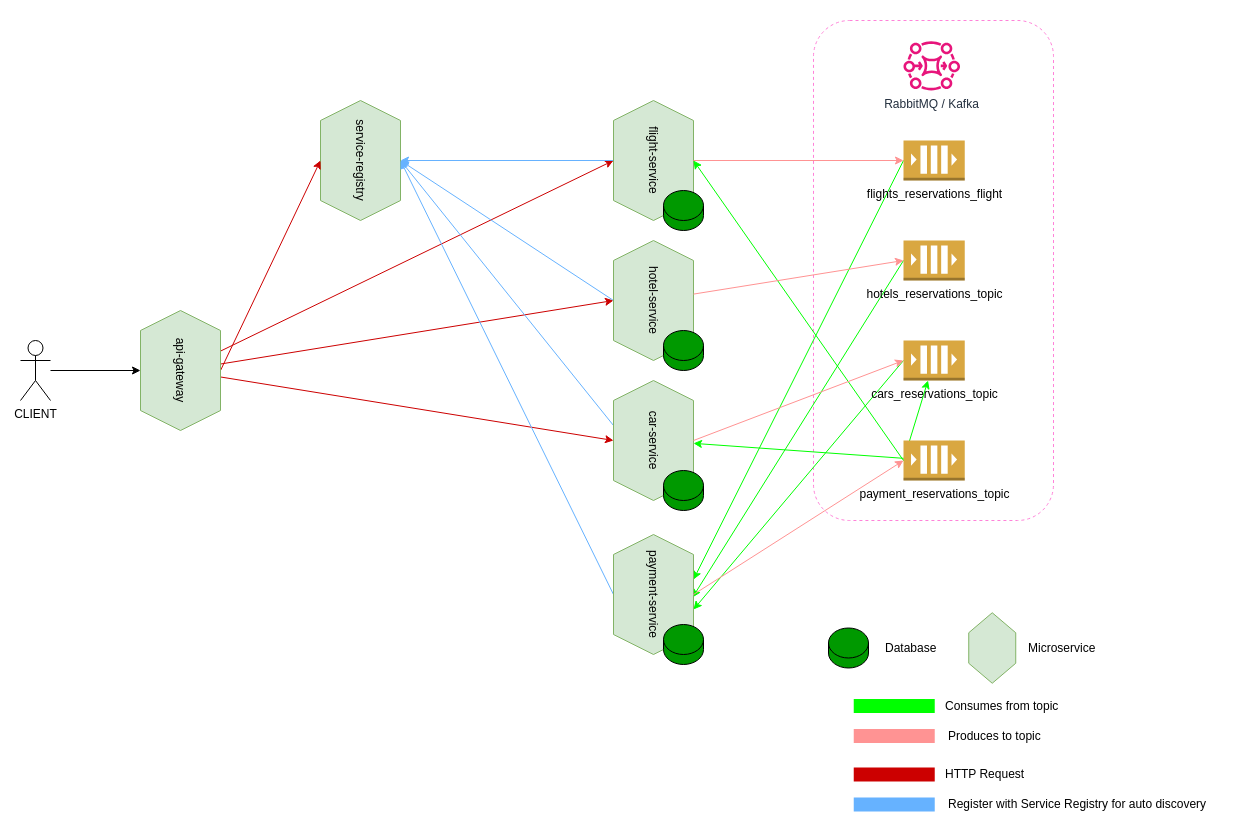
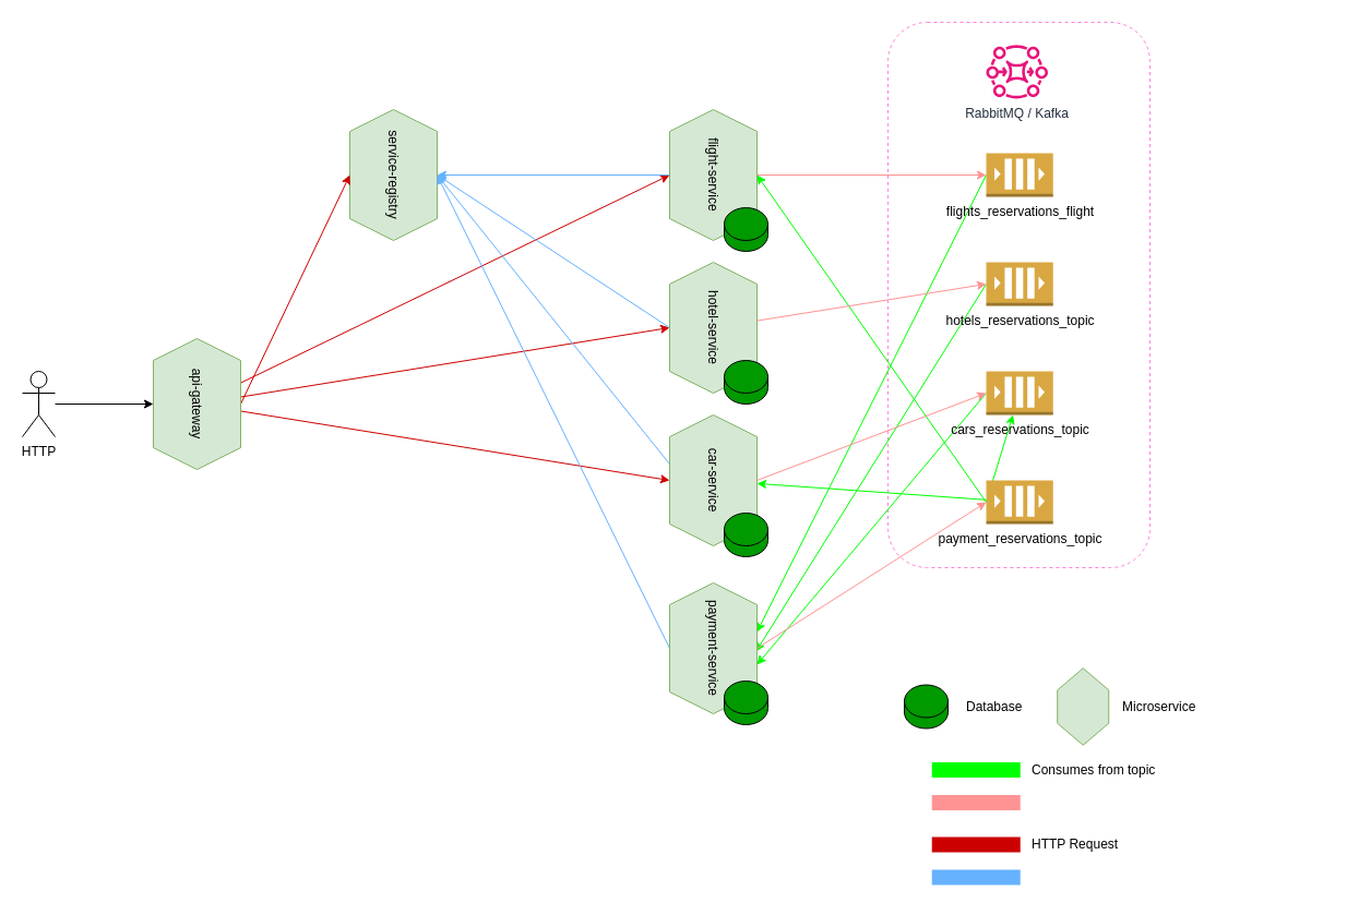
  <mxCell id="0" />
  <mxCell id="1" parent="0" />
  <mxCell id="2" value="" style="rounded=1;whiteSpace=wrap;html=1;fillColor=none;strokeColor=#ff82d9;dashed=1;" parent="1" vertex="1"><mxGeometry x="813" y="20" width="240" height="500" as="geometry" /></mxCell>
  <mxCell id="3" value="service-registry" style="shape=hexagon;perimeter=hexagonPerimeter2;whiteSpace=wrap;html=1;fixedSize=1;rotation=90;fillColor=#d5e8d4;strokeColor=#82b366;" parent="1" vertex="1"><mxGeometry x="300" y="120" width="120" height="80" as="geometry" /></mxCell>
  <mxCell id="4" style="rounded=0;orthogonalLoop=1;jettySize=auto;html=1;exitX=0.5;exitY=0;exitDx=0;exitDy=0;entryX=0.5;entryY=1;entryDx=0;entryDy=0;strokeColor=#CC0000;" parent="1" source="8" target="3" edge="1"><mxGeometry relative="1" as="geometry" /></mxCell>
  <mxCell id="5" style="rounded=0;orthogonalLoop=1;jettySize=auto;html=1;entryX=0.5;entryY=1;entryDx=0;entryDy=0;strokeColor=#CC0000;" parent="1" source="8" target="10" edge="1"><mxGeometry relative="1" as="geometry" /></mxCell>
  <mxCell id="6" style="rounded=0;orthogonalLoop=1;jettySize=auto;html=1;entryX=0.5;entryY=1;entryDx=0;entryDy=0;strokeColor=#CC0000;" parent="1" source="8" target="12" edge="1"><mxGeometry relative="1" as="geometry" /></mxCell>
  <mxCell id="7" style="rounded=0;orthogonalLoop=1;jettySize=auto;html=1;entryX=0.5;entryY=1;entryDx=0;entryDy=0;strokeColor=#CC0000;" parent="1" source="8" target="14" edge="1"><mxGeometry relative="1" as="geometry" /></mxCell>
  <mxCell id="8" value="api-gateway" style="shape=hexagon;perimeter=hexagonPerimeter2;whiteSpace=wrap;html=1;fixedSize=1;rotation=90;fillColor=#d5e8d4;strokeColor=#82b366;" parent="1" vertex="1"><mxGeometry x="120" y="330" width="120" height="80" as="geometry" /></mxCell>
  <mxCell id="9" style="rounded=0;orthogonalLoop=1;jettySize=auto;html=1;entryX=0.5;entryY=0;entryDx=0;entryDy=0;strokeColor=#66B2FF;" parent="1" source="10" target="3" edge="1"><mxGeometry relative="1" as="geometry" /></mxCell>
  <mxCell id="10" value="flight-service" style="shape=hexagon;perimeter=hexagonPerimeter2;whiteSpace=wrap;html=1;fixedSize=1;rotation=90;fillColor=#d5e8d4;strokeColor=#82b366;" parent="1" vertex="1"><mxGeometry x="593" y="120" width="120" height="80" as="geometry" /></mxCell>
  <mxCell id="11" style="rounded=0;orthogonalLoop=1;jettySize=auto;html=1;exitX=0.5;exitY=1;exitDx=0;exitDy=0;strokeColor=#66B2FF;entryX=0.5;entryY=0;entryDx=0;entryDy=0;" parent="1" source="12" target="3" edge="1"><mxGeometry relative="1" as="geometry"><mxPoint x="273" y="40" as="targetPoint" /></mxGeometry></mxCell>
  <mxCell id="12" value="hotel-service" style="shape=hexagon;perimeter=hexagonPerimeter2;whiteSpace=wrap;html=1;fixedSize=1;rotation=90;fillColor=#d5e8d4;strokeColor=#82b366;" parent="1" vertex="1"><mxGeometry x="593" y="260" width="120" height="80" as="geometry" /></mxCell>
  <mxCell id="13" style="rounded=0;orthogonalLoop=1;jettySize=auto;html=1;exitX=0.375;exitY=1;exitDx=0;exitDy=0;entryX=0.5;entryY=0;entryDx=0;entryDy=0;strokeColor=#66B2FF;" parent="1" source="14" target="3" edge="1"><mxGeometry relative="1" as="geometry" /></mxCell>
  <mxCell id="14" value="car-service" style="shape=hexagon;perimeter=hexagonPerimeter2;whiteSpace=wrap;html=1;fixedSize=1;rotation=90;fillColor=#d5e8d4;strokeColor=#82b366;" parent="1" vertex="1"><mxGeometry x="593" y="400" width="120" height="80" as="geometry" /></mxCell>
  <mxCell id="15" style="edgeStyle=orthogonalEdgeStyle;rounded=0;orthogonalLoop=1;jettySize=auto;html=1;entryX=0.5;entryY=1;entryDx=0;entryDy=0;" parent="1" source="16" target="8" edge="1"><mxGeometry relative="1" as="geometry" /></mxCell>
- <mxCell id="16" value="CLIENT" style="shape=umlActor;verticalLabelPosition=bottom;verticalAlign=top;html=1;outlineConnect=0;" parent="1" vertex="1"><mxGeometry x="20" y="340" width="30" height="60" as="geometry" /></mxCell>
+ <mxCell id="16" value="HTTP" style="shape=umlActor;verticalLabelPosition=bottom;verticalAlign=top;html=1;outlineConnect=0;" parent="1" vertex="1"><mxGeometry x="20" y="340" width="30" height="60" as="geometry" /></mxCell>
  <mxCell id="17" value="" style="shape=cylinder3;whiteSpace=wrap;html=1;boundedLbl=1;backgroundOutline=1;size=15;fillColor=#009900;" parent="1" vertex="1"><mxGeometry x="663" y="470" width="40" height="40" as="geometry" /></mxCell>
  <mxCell id="18" value="RabbitMQ / Kafka" style="sketch=0;outlineConnect=0;fontColor=#232F3E;gradientColor=none;fillColor=#E7157B;strokeColor=none;dashed=0;verticalLabelPosition=bottom;verticalAlign=top;align=center;html=1;fontSize=12;fontStyle=0;aspect=fixed;pointerEvents=1;shape=mxgraph.aws4.mq_broker;" parent="1" vertex="1"><mxGeometry x="903" y="40" width="56.52" height="50" as="geometry" /></mxCell>
  <mxCell id="19" style="rounded=0;orthogonalLoop=1;jettySize=auto;html=1;exitX=0;exitY=0.5;exitDx=0;exitDy=0;exitPerimeter=0;strokeColor=#00FF00;entryX=0.625;entryY=0;entryDx=0;entryDy=0;" parent="1" source="20" target="35" edge="1"><mxGeometry relative="1" as="geometry"><mxPoint x="692" y="599" as="targetPoint" /></mxGeometry></mxCell>
  <mxCell id="20" value="cars_reservations_topic" style="outlineConnect=0;dashed=0;verticalLabelPosition=bottom;verticalAlign=top;align=center;html=1;shape=mxgraph.aws3.queue;fillColor=#D9A741;gradientColor=none;" parent="1" vertex="1"><mxGeometry x="903" y="340" width="61.25" height="40" as="geometry" /></mxCell>
  <mxCell id="21" style="rounded=0;orthogonalLoop=1;jettySize=auto;html=1;exitX=0;exitY=0.5;exitDx=0;exitDy=0;exitPerimeter=0;entryX=0.375;entryY=0;entryDx=0;entryDy=0;strokeColor=#00FF00;" parent="1" source="22" target="35" edge="1"><mxGeometry relative="1" as="geometry" /></mxCell>
  <mxCell id="22" value="flights_reservations_flight" style="outlineConnect=0;dashed=0;verticalLabelPosition=bottom;verticalAlign=top;align=center;html=1;shape=mxgraph.aws3.queue;fillColor=#D9A741;gradientColor=none;" parent="1" vertex="1"><mxGeometry x="903" y="140" width="61.25" height="40" as="geometry" /></mxCell>
  <mxCell id="23" style="rounded=0;orthogonalLoop=1;jettySize=auto;html=1;strokeColor=#00FF00;" parent="1" source="26" target="14" edge="1"><mxGeometry relative="1" as="geometry" /></mxCell>
  <mxCell id="24" value="" style="rounded=0;orthogonalLoop=1;jettySize=auto;html=1;exitX=0;exitY=0.5;exitDx=0;exitDy=0;exitPerimeter=0;strokeColor=#00FF00;" parent="1" source="26" target="20" edge="1"><mxGeometry relative="1" as="geometry" /></mxCell>
  <mxCell id="25" style="rounded=0;orthogonalLoop=1;jettySize=auto;html=1;exitX=0;exitY=0.5;exitDx=0;exitDy=0;exitPerimeter=0;entryX=0.5;entryY=0;entryDx=0;entryDy=0;strokeColor=#00FF00;" parent="1" source="26" target="10" edge="1"><mxGeometry relative="1" as="geometry" /></mxCell>
  <mxCell id="26" value="payment_reservations_topic" style="outlineConnect=0;dashed=0;verticalLabelPosition=bottom;verticalAlign=top;align=center;html=1;shape=mxgraph.aws3.queue;fillColor=#D9A741;gradientColor=none;" parent="1" vertex="1"><mxGeometry x="903" y="440" width="61.25" height="40" as="geometry" /></mxCell>
  <mxCell id="27" style="rounded=0;orthogonalLoop=1;jettySize=auto;html=1;exitX=0;exitY=0.5;exitDx=0;exitDy=0;exitPerimeter=0;strokeColor=#00FF00;" parent="1" source="28" edge="1"><mxGeometry relative="1" as="geometry"><mxPoint x="692" y="597" as="targetPoint" /></mxGeometry></mxCell>
  <mxCell id="28" value="hotels_reservations_topic" style="outlineConnect=0;dashed=0;verticalLabelPosition=bottom;verticalAlign=top;align=center;html=1;shape=mxgraph.aws3.queue;fillColor=#D9A741;gradientColor=none;" parent="1" vertex="1"><mxGeometry x="903" y="240" width="61.25" height="40" as="geometry" /></mxCell>
  <mxCell id="29" style="edgeStyle=orthogonalEdgeStyle;rounded=0;orthogonalLoop=1;jettySize=auto;html=1;entryX=0;entryY=0.5;entryDx=0;entryDy=0;entryPerimeter=0;strokeColor=#ff9393;" parent="1" source="10" target="22" edge="1"><mxGeometry relative="1" as="geometry" /></mxCell>
  <mxCell id="30" style="rounded=0;orthogonalLoop=1;jettySize=auto;html=1;entryX=0;entryY=0.5;entryDx=0;entryDy=0;entryPerimeter=0;strokeColor=#ff9393;" parent="1" source="12" target="28" edge="1"><mxGeometry relative="1" as="geometry" /></mxCell>
  <mxCell id="31" style="rounded=0;orthogonalLoop=1;jettySize=auto;html=1;exitX=0.5;exitY=0;exitDx=0;exitDy=0;entryX=0;entryY=0.5;entryDx=0;entryDy=0;entryPerimeter=0;strokeColor=#ff9393;" parent="1" source="14" target="20" edge="1"><mxGeometry relative="1" as="geometry" /></mxCell>
  <mxCell id="32" value="" style="shape=cylinder3;whiteSpace=wrap;html=1;boundedLbl=1;backgroundOutline=1;size=15;fillColor=#009900;" parent="1" vertex="1"><mxGeometry x="663" y="330" width="40" height="40" as="geometry" /></mxCell>
  <mxCell id="33" value="" style="shape=cylinder3;whiteSpace=wrap;html=1;boundedLbl=1;backgroundOutline=1;size=15;fillColor=#009900;" parent="1" vertex="1"><mxGeometry x="663" y="190" width="40" height="40" as="geometry" /></mxCell>
  <mxCell id="34" style="rounded=0;orthogonalLoop=1;jettySize=auto;html=1;exitX=0.5;exitY=1;exitDx=0;exitDy=0;entryX=0.5;entryY=0;entryDx=0;entryDy=0;strokeColor=#66B2FF;fillColor=#dae8fc;" parent="1" source="35" target="3" edge="1"><mxGeometry relative="1" as="geometry" /></mxCell>
  <mxCell id="35" value="payment-service" style="shape=hexagon;perimeter=hexagonPerimeter2;whiteSpace=wrap;html=1;fixedSize=1;rotation=90;fillColor=#d5e8d4;strokeColor=#82b366;" parent="1" vertex="1"><mxGeometry x="593" y="554" width="120" height="80" as="geometry" /></mxCell>
  <mxCell id="36" value="" style="shape=cylinder3;whiteSpace=wrap;html=1;boundedLbl=1;backgroundOutline=1;size=15;fillColor=#009900;" parent="1" vertex="1"><mxGeometry x="663" y="624" width="40" height="40" as="geometry" /></mxCell>
  <mxCell id="37" style="rounded=0;orthogonalLoop=1;jettySize=auto;html=1;exitX=0.5;exitY=0;exitDx=0;exitDy=0;entryX=0;entryY=0.5;entryDx=0;entryDy=0;entryPerimeter=0;strokeColor=#ff9393;" parent="1" source="35" target="26" edge="1"><mxGeometry relative="1" as="geometry"><mxPoint x="703" y="450" as="sourcePoint" /><mxPoint x="913" y="370" as="targetPoint" /></mxGeometry></mxCell>
  <mxCell id="38" value="" style="rounded=0;whiteSpace=wrap;html=1;strokeColor=none;fillColor=#00FF00;" parent="1" vertex="1"><mxGeometry x="853.24" y="698.5" width="81" height="14" as="geometry" /></mxCell>
  <mxCell id="39" value="Consumes from topic" style="text;html=1;align=left;verticalAlign=middle;resizable=0;points=[];autosize=1;strokeColor=none;fillColor=none;" parent="1" vertex="1"><mxGeometry x="943.24" y="692.5" width="131" height="26" as="geometry" /></mxCell>
  <mxCell id="40" value="" style="rounded=0;whiteSpace=wrap;html=1;strokeColor=none;fillColor=#FF9393;" parent="1" vertex="1"><mxGeometry x="853.24" y="728.5" width="81" height="14" as="geometry" /></mxCell>
- <mxCell id="41" value="Produces to topic" style="text;html=1;align=left;verticalAlign=middle;resizable=0;points=[];autosize=1;strokeColor=none;fillColor=none;" parent="1" vertex="1"><mxGeometry x="946.24" y="722.5" width="111" height="26" as="geometry" /></mxCell>
  <mxCell id="42" value="" style="shape=cylinder3;whiteSpace=wrap;html=1;boundedLbl=1;backgroundOutline=1;size=15;fillColor=#009900;" parent="1" vertex="1"><mxGeometry x="828" y="627.5" width="40" height="40" as="geometry" /></mxCell>
  <mxCell id="43" value="Database" style="text;html=1;align=left;verticalAlign=middle;resizable=0;points=[];autosize=1;strokeColor=none;fillColor=none;" parent="1" vertex="1"><mxGeometry x="883.25" y="634.5" width="69" height="26" as="geometry" /></mxCell>
  <mxCell id="44" value="" style="shape=hexagon;perimeter=hexagonPerimeter2;whiteSpace=wrap;html=1;fixedSize=1;rotation=90;fillColor=#d5e8d4;strokeColor=#82b366;" parent="1" vertex="1"><mxGeometry x="956.49" y="624" width="70.5" height="47" as="geometry" /></mxCell>
  <mxCell id="45" value="Microservice" style="text;html=1;align=left;verticalAlign=middle;resizable=0;points=[];autosize=1;strokeColor=none;fillColor=none;" parent="1" vertex="1"><mxGeometry x="1025.99" y="634.5" width="85" height="26" as="geometry" /></mxCell>
  <mxCell id="46" value="" style="rounded=0;whiteSpace=wrap;html=1;strokeColor=none;fillColor=#CC0000;" parent="1" vertex="1"><mxGeometry x="853.24" y="767" width="81" height="14" as="geometry" /></mxCell>
  <mxCell id="47" value="HTTP Request" style="text;html=1;align=left;verticalAlign=middle;resizable=0;points=[];autosize=1;strokeColor=none;fillColor=none;" parent="1" vertex="1"><mxGeometry x="943.24" y="761" width="97" height="26" as="geometry" /></mxCell>
  <mxCell id="48" value="" style="rounded=0;whiteSpace=wrap;html=1;strokeColor=none;fillColor=#66B2FF;" parent="1" vertex="1"><mxGeometry x="853.24" y="797" width="81" height="14" as="geometry" /></mxCell>
- <mxCell id="49" value="Register with Service Registry for auto discovery" style="text;html=1;align=left;verticalAlign=middle;resizable=0;points=[];autosize=1;strokeColor=none;fillColor=none;" parent="1" vertex="1"><mxGeometry x="946.24" y="791" width="276" height="26" as="geometry" /></mxCell>
